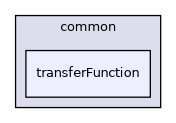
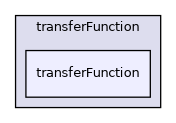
  digraph {
    compound=true
    fontname="DejaVu Sans"
    n1 [fillcolor="#eeeeff" fontname="DejaVu Sans" fontsize=10 label=transferFunction pencolor=black shape=box style=filled]
    subgraph cluster_1 {
      bgcolor="#ddddee"
      fontsize=10
-     label=common
+     label=transferFunction
      pencolor=black
      n1
    }
  }
